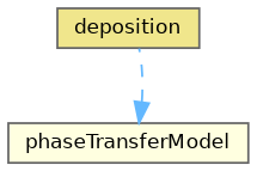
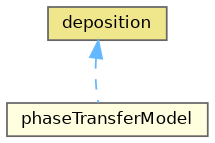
  digraph {
    fontname="DejaVu Sans"
    node [color=gray40 fontname="DejaVu Sans" fontsize=10 shape=box style=filled]
    n1 [fillcolor=khaki fontcolor=black height=0.2 label=deposition width=0.4]
    n2 [fillcolor=lightyellow height=0.2 label=phaseTransferModel width=0.4]
-   n2 -> n1 [color=steelblue1 dir=back fontname="DejaVu Sans" fontsize=10 labelfontname=Helvetica labelfontsize=10 style=dashed]
+   n1 -> n2 [color=steelblue1 dir=back fontname="DejaVu Sans" fontsize=10 labelfontname=Helvetica labelfontsize=10 style=dashed]
  }
